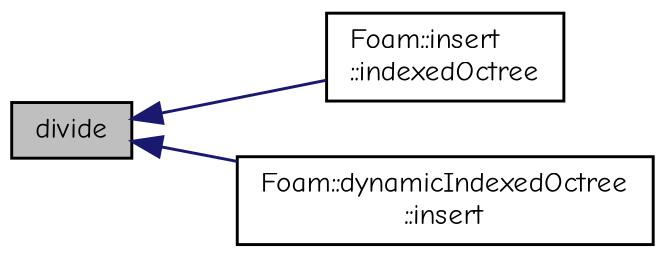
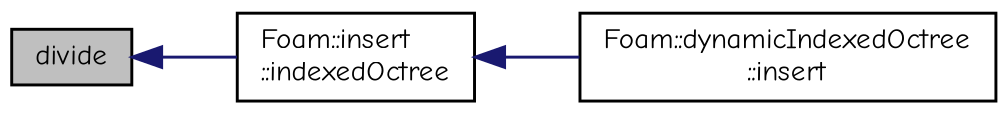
  digraph {
    fontname="Comic Neue"
    rankdir=LR
    node [color=black fontname="Comic Neue" fontsize=10 shape=record]
    edge [color=midnightblue dir=back fontname="Comic Neue" fontsize=10 labelfontname=FreeSans labelfontsize=10 style=solid]
    n1 [fillcolor=grey75 fontcolor=black height=0.2 label=divide style=filled width=0.4]
    n2 [height=0.2 label="Foam::insert\l::indexedOctree" width=0.4]
    n3 [height=0.2 label="Foam::dynamicIndexedOctree\l::insert" width=0.4]
    n1 -> n2
-   n1 -> n3
+   n2 -> n3
  }
